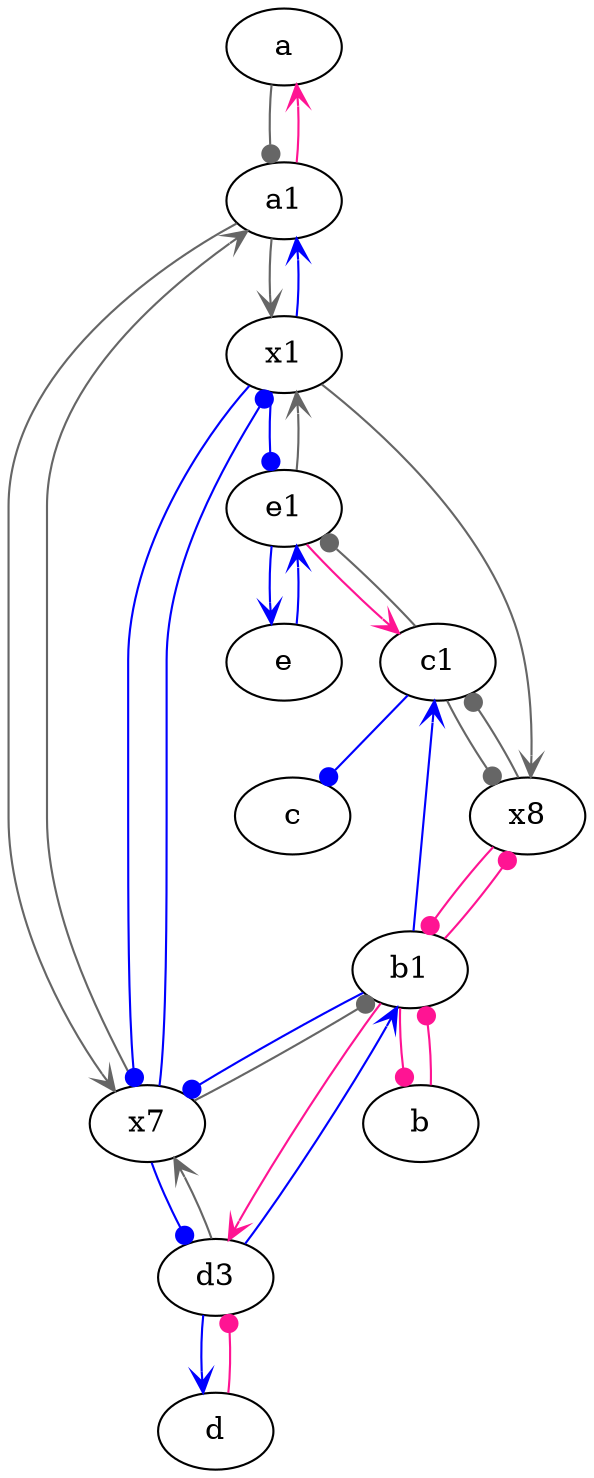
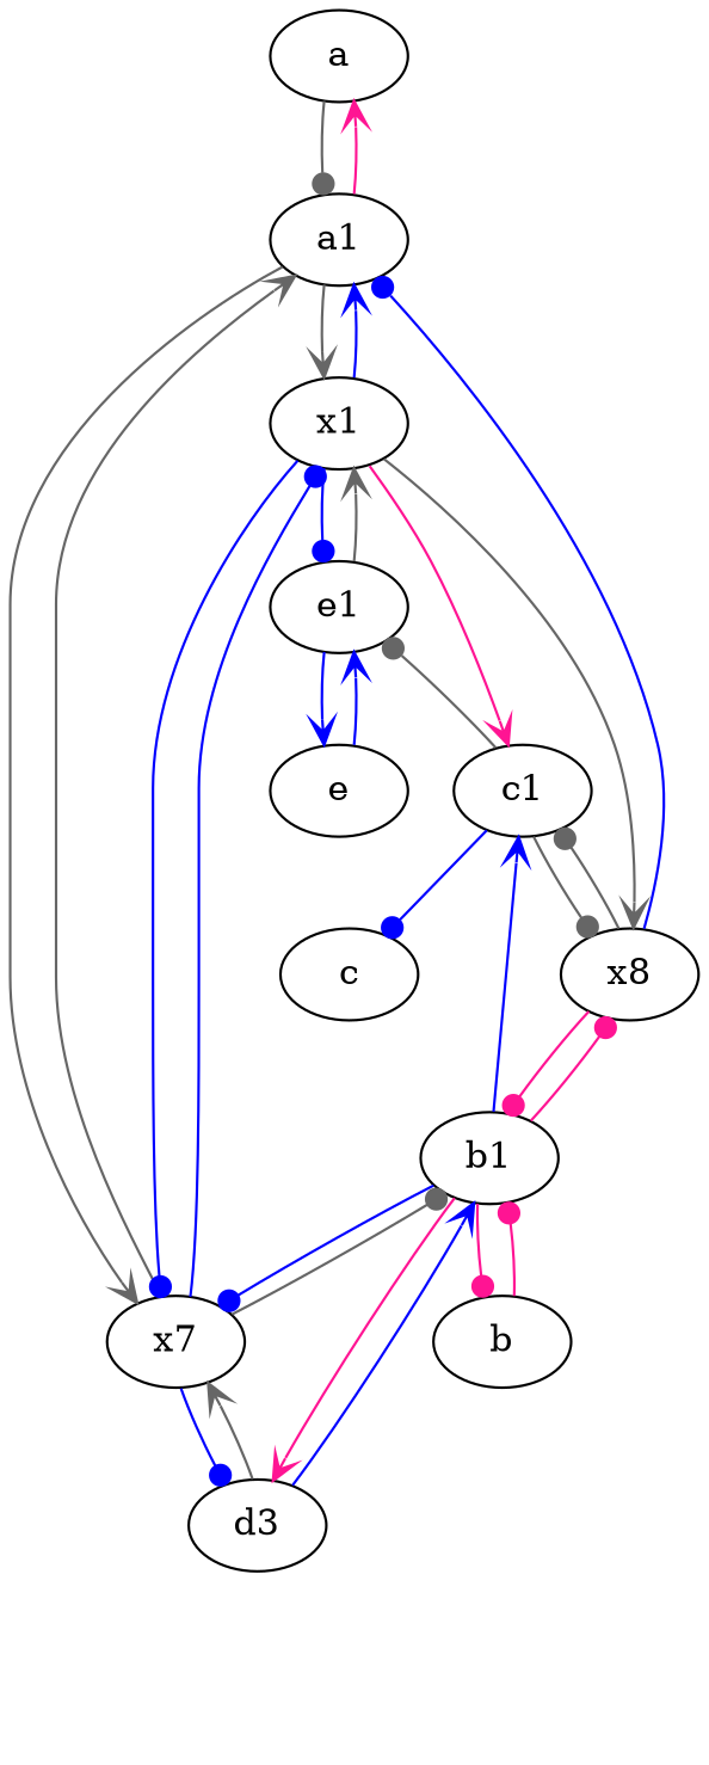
  digraph {
    edge [arrowhead=dot color=blue]
    a
    a1
    n3 [label=x7]
    x1
    n5 [label=d3]
    b1
-   d
    b
    n9 [label=x8]
    c1
    c
    e1
    e
    a -> a1 [color=gray40]
    a1 -> a [arrowhead=vee color=deeppink]
    a1 -> n3 [arrowhead=vee color=gray40]
    a1 -> x1 [arrowhead=vee color=gray40]
    n3 -> a1 [arrowhead=vee color=gray40]
    n3 -> x1
    n3 -> n5
    n3 -> b1 [color=gray40]
    x1 -> a1 [arrowhead=vee]
    x1 -> n3
    x1 -> n9 [arrowhead=vee color=gray40]
    x1 -> e1
    n5 -> n3 [arrowhead=vee color=gray40]
    n5 -> b1 [arrowhead=vee]
-   n5 -> d [arrowhead=vee]
    b1 -> n3
    b1 -> n5 [arrowhead=vee color=deeppink]
    b1 -> b [color=deeppink]
    b1 -> n9 [color=deeppink]
    b1 -> c1 [arrowhead=vee]
-   d -> n5 [color=deeppink]
    b -> b1 [color=deeppink]
+   n9 -> a1
    n9 -> b1 [color=deeppink]
    n9 -> c1 [color=gray40]
    c1 -> n9 [color=gray40]
    c1 -> c
    c1 -> e1 [color=gray40]
    e1 -> x1 [arrowhead=vee color=gray40]
-   e1 -> c1 [arrowhead=vee color=deeppink]
+   x1 -> c1 [arrowhead=vee color=deeppink]
    e1 -> e [arrowhead=vee]
    e -> e1 [arrowhead=vee]
  }
